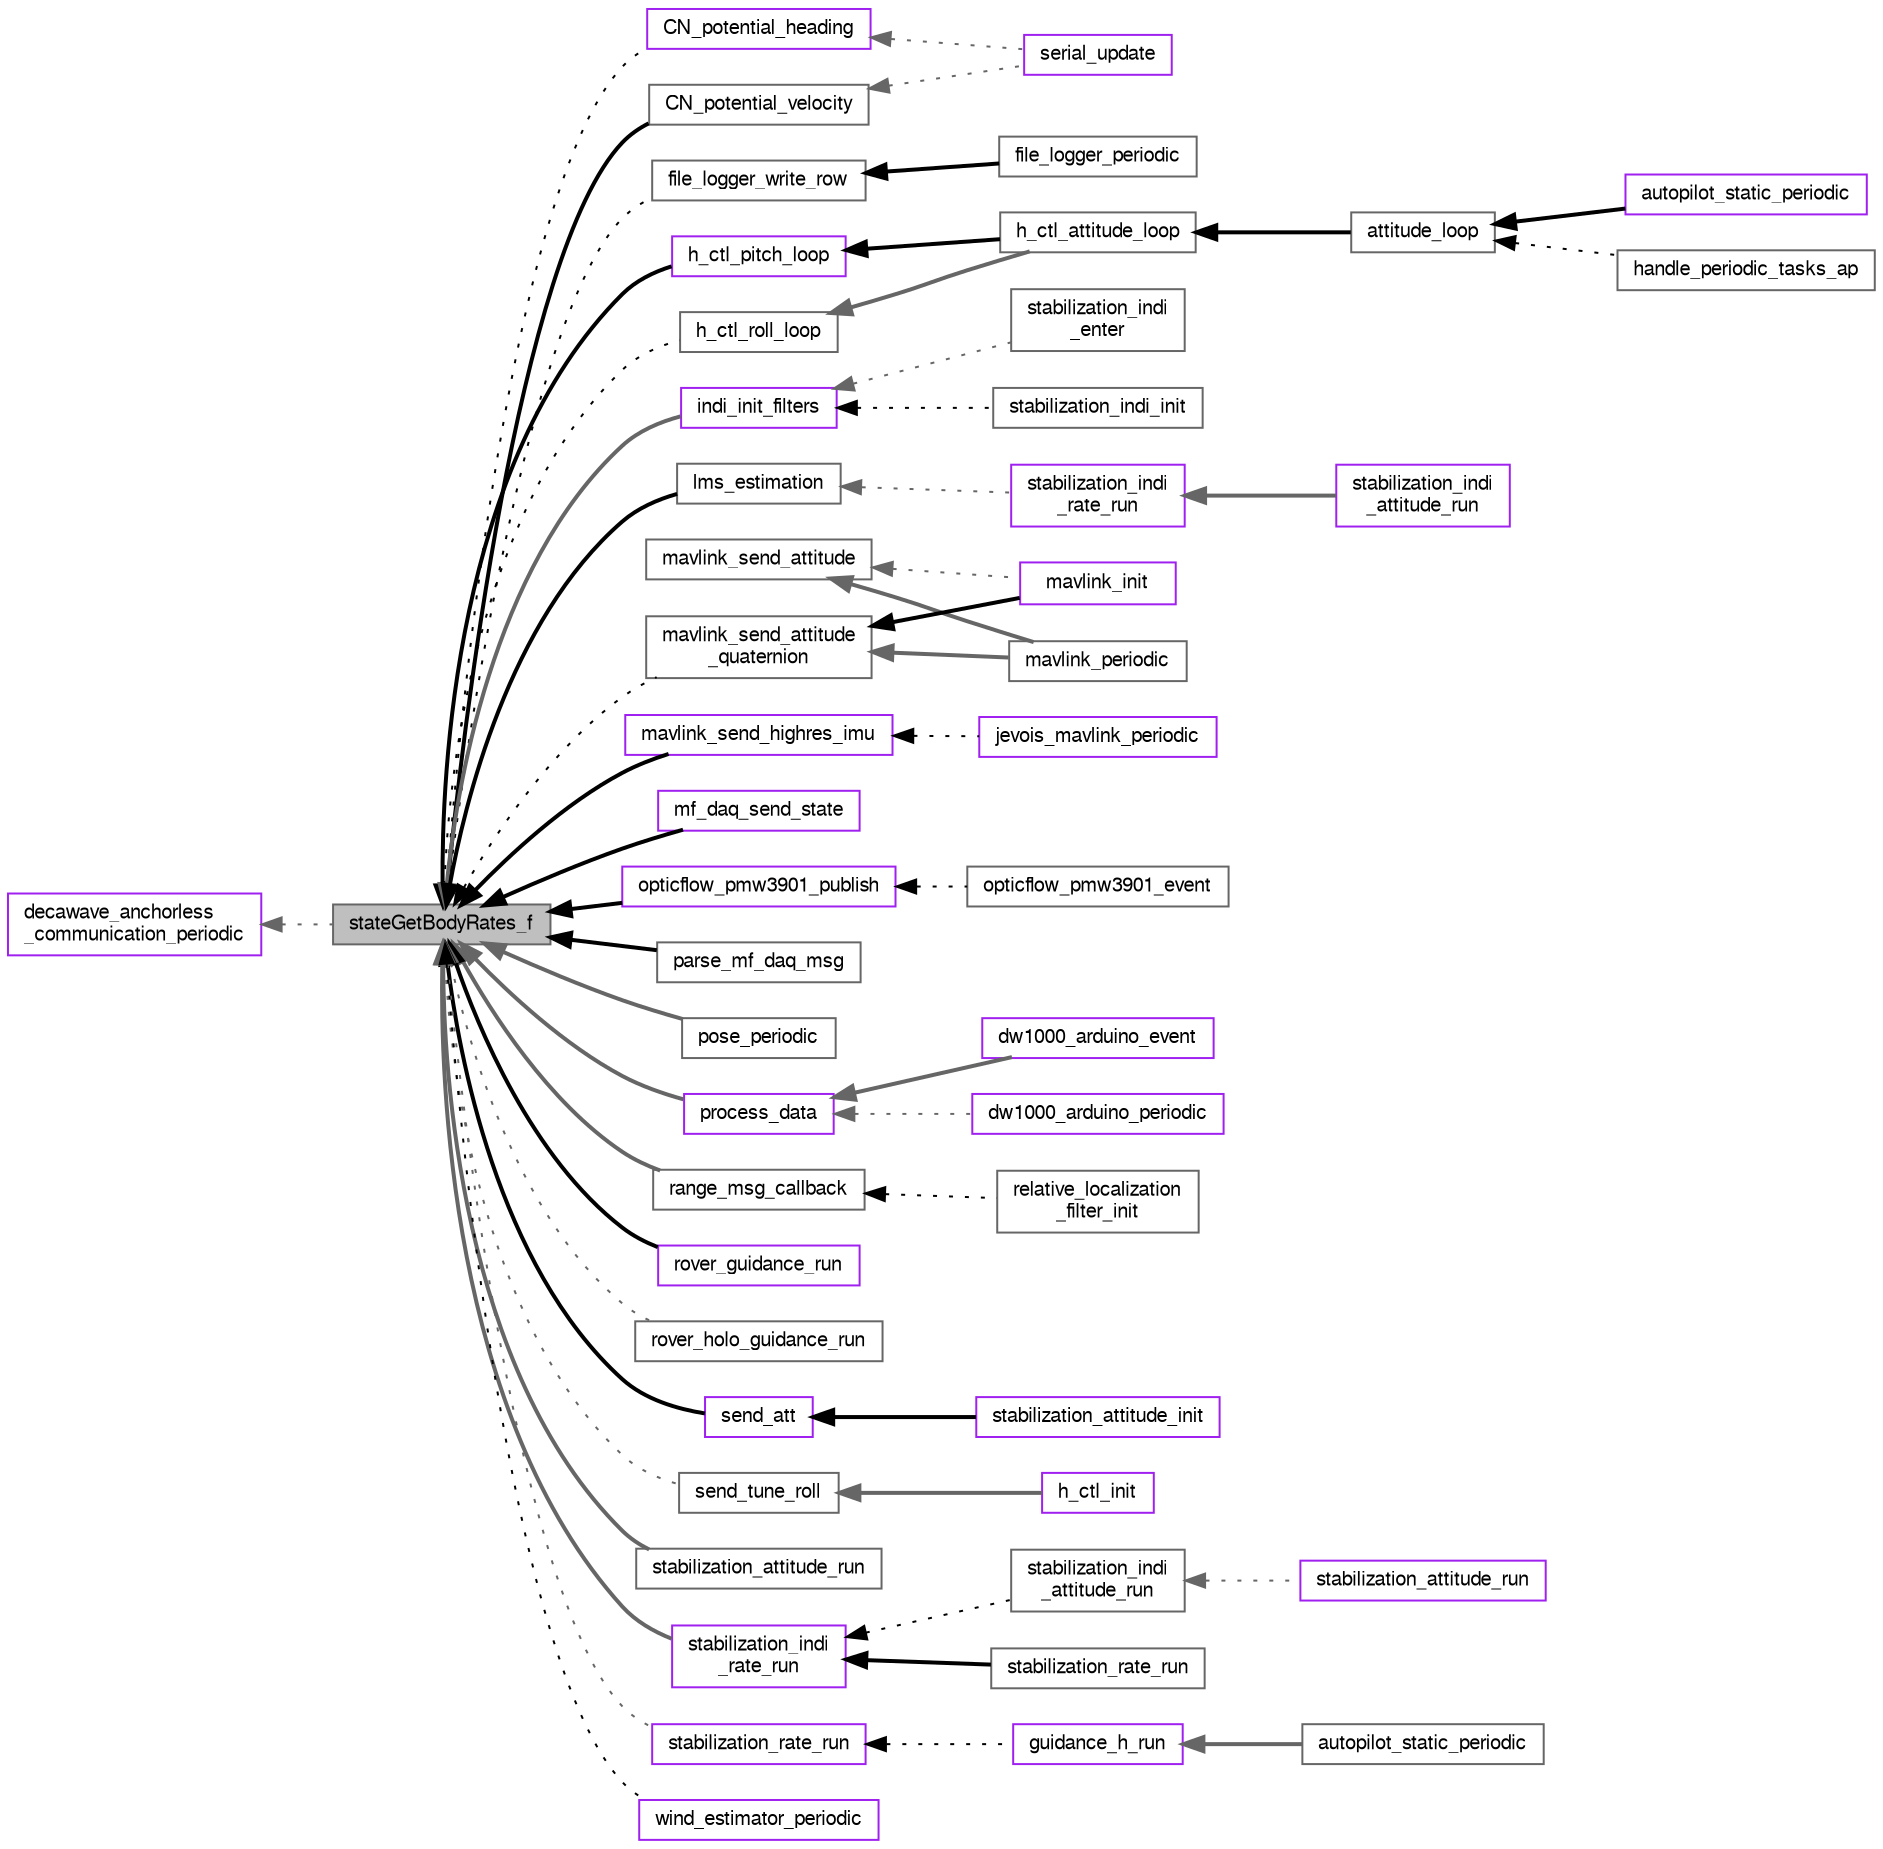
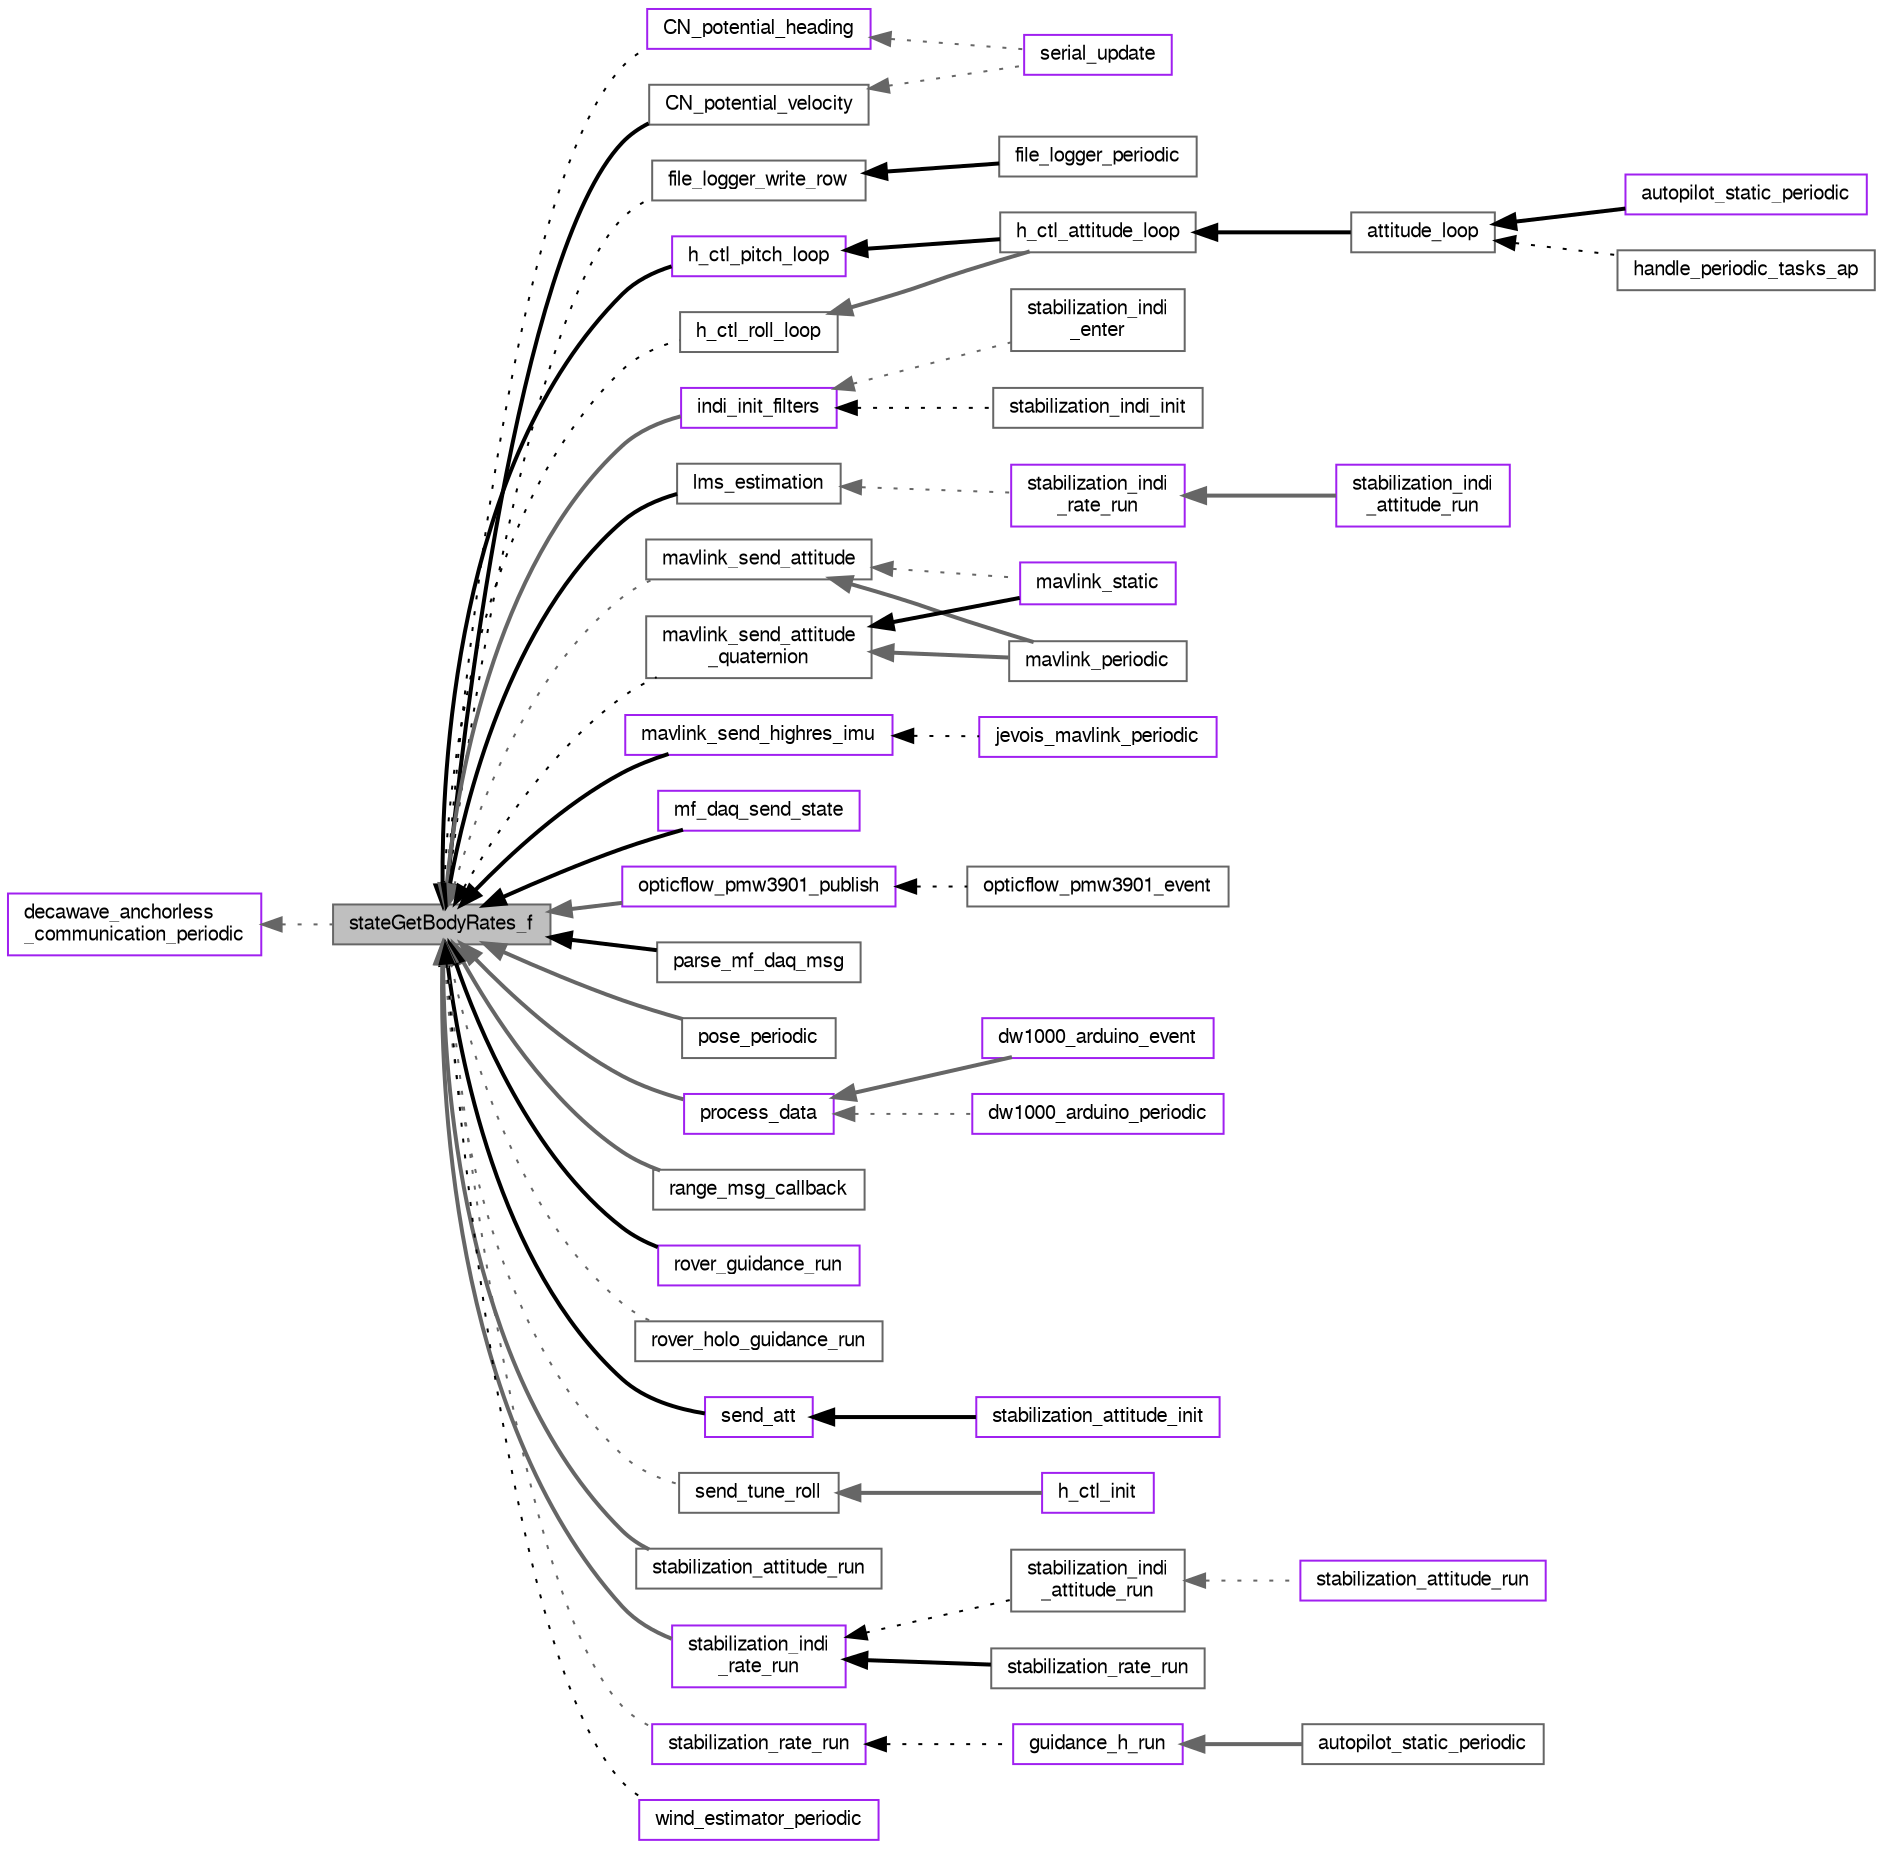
  digraph {
    rankdir=LR
    node [color=gray40 fillcolor=white fontname=FreeSans fontsize=10 shape=record style=filled]
    edge [color=black dir=back fontname=FreeSans fontsize=10 labelfontname=FreeSans labelfontsize=10 style=bold]
    n1 [fillcolor=grey75 fontcolor=black height=0.2 label=stateGetBodyRates_f width=0.4]
    n2 [color=purple height=0.2 label=CN_potential_heading width=0.4]
    n3 [height=0.2 label=CN_potential_velocity width=0.4]
    n4 [height=0.2 label=file_logger_write_row width=0.4]
    n5 [color=purple height=0.2 label=h_ctl_pitch_loop width=0.4]
    n6 [height=0.2 label=h_ctl_roll_loop width=0.4]
    n7 [color=purple height=0.2 label=indi_init_filters width=0.4]
    n8 [height=0.2 label=lms_estimation width=0.4]
    n9 [height=0.2 label=mavlink_send_attitude width=0.4]
    n10 [height=0.2 label="mavlink_send_attitude\l_quaternion" width=0.4]
    n11 [color=purple height=0.2 label=mavlink_send_highres_imu width=0.4]
    n12 [color=purple height=0.2 label=mf_daq_send_state width=0.4]
    n13 [color=purple height=0.2 label=opticflow_pmw3901_publish width=0.4]
    n14 [height=0.2 label=parse_mf_daq_msg width=0.4]
    n15 [height=0.2 label=pose_periodic width=0.4]
    n16 [color=purple height=0.2 label=process_data width=0.4]
    n17 [height=0.2 label=range_msg_callback width=0.4]
    n18 [color=purple height=0.2 label=rover_guidance_run width=0.4]
    n19 [height=0.2 label=rover_holo_guidance_run width=0.4]
    n20 [color=purple height=0.2 label=send_att width=0.4]
    n21 [height=0.2 label=send_tune_roll width=0.4]
    n22 [height=0.2 label=stabilization_attitude_run width=0.4]
    n23 [color=purple height=0.2 label="stabilization_indi\l_rate_run" width=0.4]
    n24 [color=purple height=0.2 label=stabilization_rate_run width=0.4]
    n25 [color=purple height=0.2 label=wind_estimator_periodic width=0.4]
    n26 [color=purple height=0.2 label=serial_update width=0.4]
    n27 [color=purple height=0.2 label="decawave_anchorless\l_communication_periodic" width=0.4]
    n28 [height=0.2 label=file_logger_periodic width=0.4]
    n29 [height=0.2 label=h_ctl_attitude_loop width=0.4]
    n30 [height=0.2 label="stabilization_indi\l_enter" width=0.4]
    n31 [height=0.2 label=stabilization_indi_init width=0.4]
    n32 [color=purple height=0.2 label="stabilization_indi\l_rate_run" width=0.4]
-   n33 [color=purple height=0.2 label=mavlink_init width=0.4]
+   n33 [color=purple height=0.2 label=mavlink_static width=0.4]
    n34 [height=0.2 label=mavlink_periodic width=0.4]
    n35 [color=purple height=0.2 label=jevois_mavlink_periodic width=0.4]
    n36 [height=0.2 label=opticflow_pmw3901_event width=0.4]
    n37 [color=purple height=0.2 label=dw1000_arduino_event width=0.4]
    n38 [color=purple height=0.2 label=dw1000_arduino_periodic width=0.4]
-   n39 [height=0.2 label="relative_localization\l_filter_init" width=0.4]
    n40 [color=purple height=0.2 label=stabilization_attitude_init width=0.4]
    n41 [color=purple height=0.2 label=h_ctl_init width=0.4]
    n42 [height=0.2 label="stabilization_indi\l_attitude_run" width=0.4]
    n43 [height=0.2 label=stabilization_rate_run width=0.4]
    n44 [color=purple height=0.2 label=guidance_h_run width=0.4]
    n45 [height=0.2 label=attitude_loop width=0.4]
    n46 [color=purple height=0.2 label=autopilot_static_periodic width=0.4]
    n47 [height=0.2 label=handle_periodic_tasks_ap width=0.4]
    n48 [color=purple height=0.2 label="stabilization_indi\l_attitude_run" width=0.4]
    n49 [color=purple height=0.2 label=stabilization_attitude_run width=0.4]
    n50 [height=0.2 label=autopilot_static_periodic width=0.4]
    n1 -> n2 [style=dotted]
    n1 -> n3
    n1 -> n4 [style=dotted]
    n1 -> n5
    n1 -> n6 [style=dotted]
    n1 -> n7 [color=gray40]
    n1 -> n8
+   n1 -> n9 [color=gray40 style=dotted]
    n1 -> n10 [style=dotted]
    n1 -> n11
    n1 -> n12
-   n1 -> n13
+   n1 -> n13 [color=gray40]
    n1 -> n14
    n1 -> n15 [color=gray40]
    n1 -> n16 [color=gray40]
    n1 -> n17 [color=gray40]
    n1 -> n18
    n1 -> n19 [color=gray40 style=dotted]
    n1 -> n20
    n1 -> n21 [color=gray40 style=dotted]
    n1 -> n22 [color=gray40]
    n1 -> n23 [color=gray40]
    n1 -> n24 [color=gray40 style=dotted]
    n1 -> n25 [style=dotted]
    n2 -> n26 [color=gray40 style=dotted]
    n3 -> n26 [color=gray40 style=dotted]
    n4 -> n28
    n5 -> n29
    n6 -> n29 [color=gray40]
    n7 -> n30 [color=gray40 style=dotted]
    n7 -> n31 [style=dotted]
    n8 -> n32 [color=gray40 style=dotted]
    n9 -> n33 [color=gray40 style=dotted]
    n9 -> n34 [color=gray40]
    n10 -> n33
    n10 -> n34 [color=gray40]
    n11 -> n35 [style=dotted]
    n13 -> n36 [style=dotted]
    n16 -> n37 [color=gray40]
    n16 -> n38 [color=gray40 style=dotted]
-   n17 -> n39 [style=dotted]
    n20 -> n40
    n21 -> n41 [color=gray40]
    n23 -> n42 [style=dotted]
    n23 -> n43
    n24 -> n44 [style=dotted]
    n27 -> n1 [color=gray40 style=dotted]
    n29 -> n45
    n32 -> n48 [color=gray40]
    n42 -> n49 [color=gray40 style=dotted]
    n44 -> n50 [color=gray40]
    n45 -> n46
    n45 -> n47 [style=dotted]
  }
